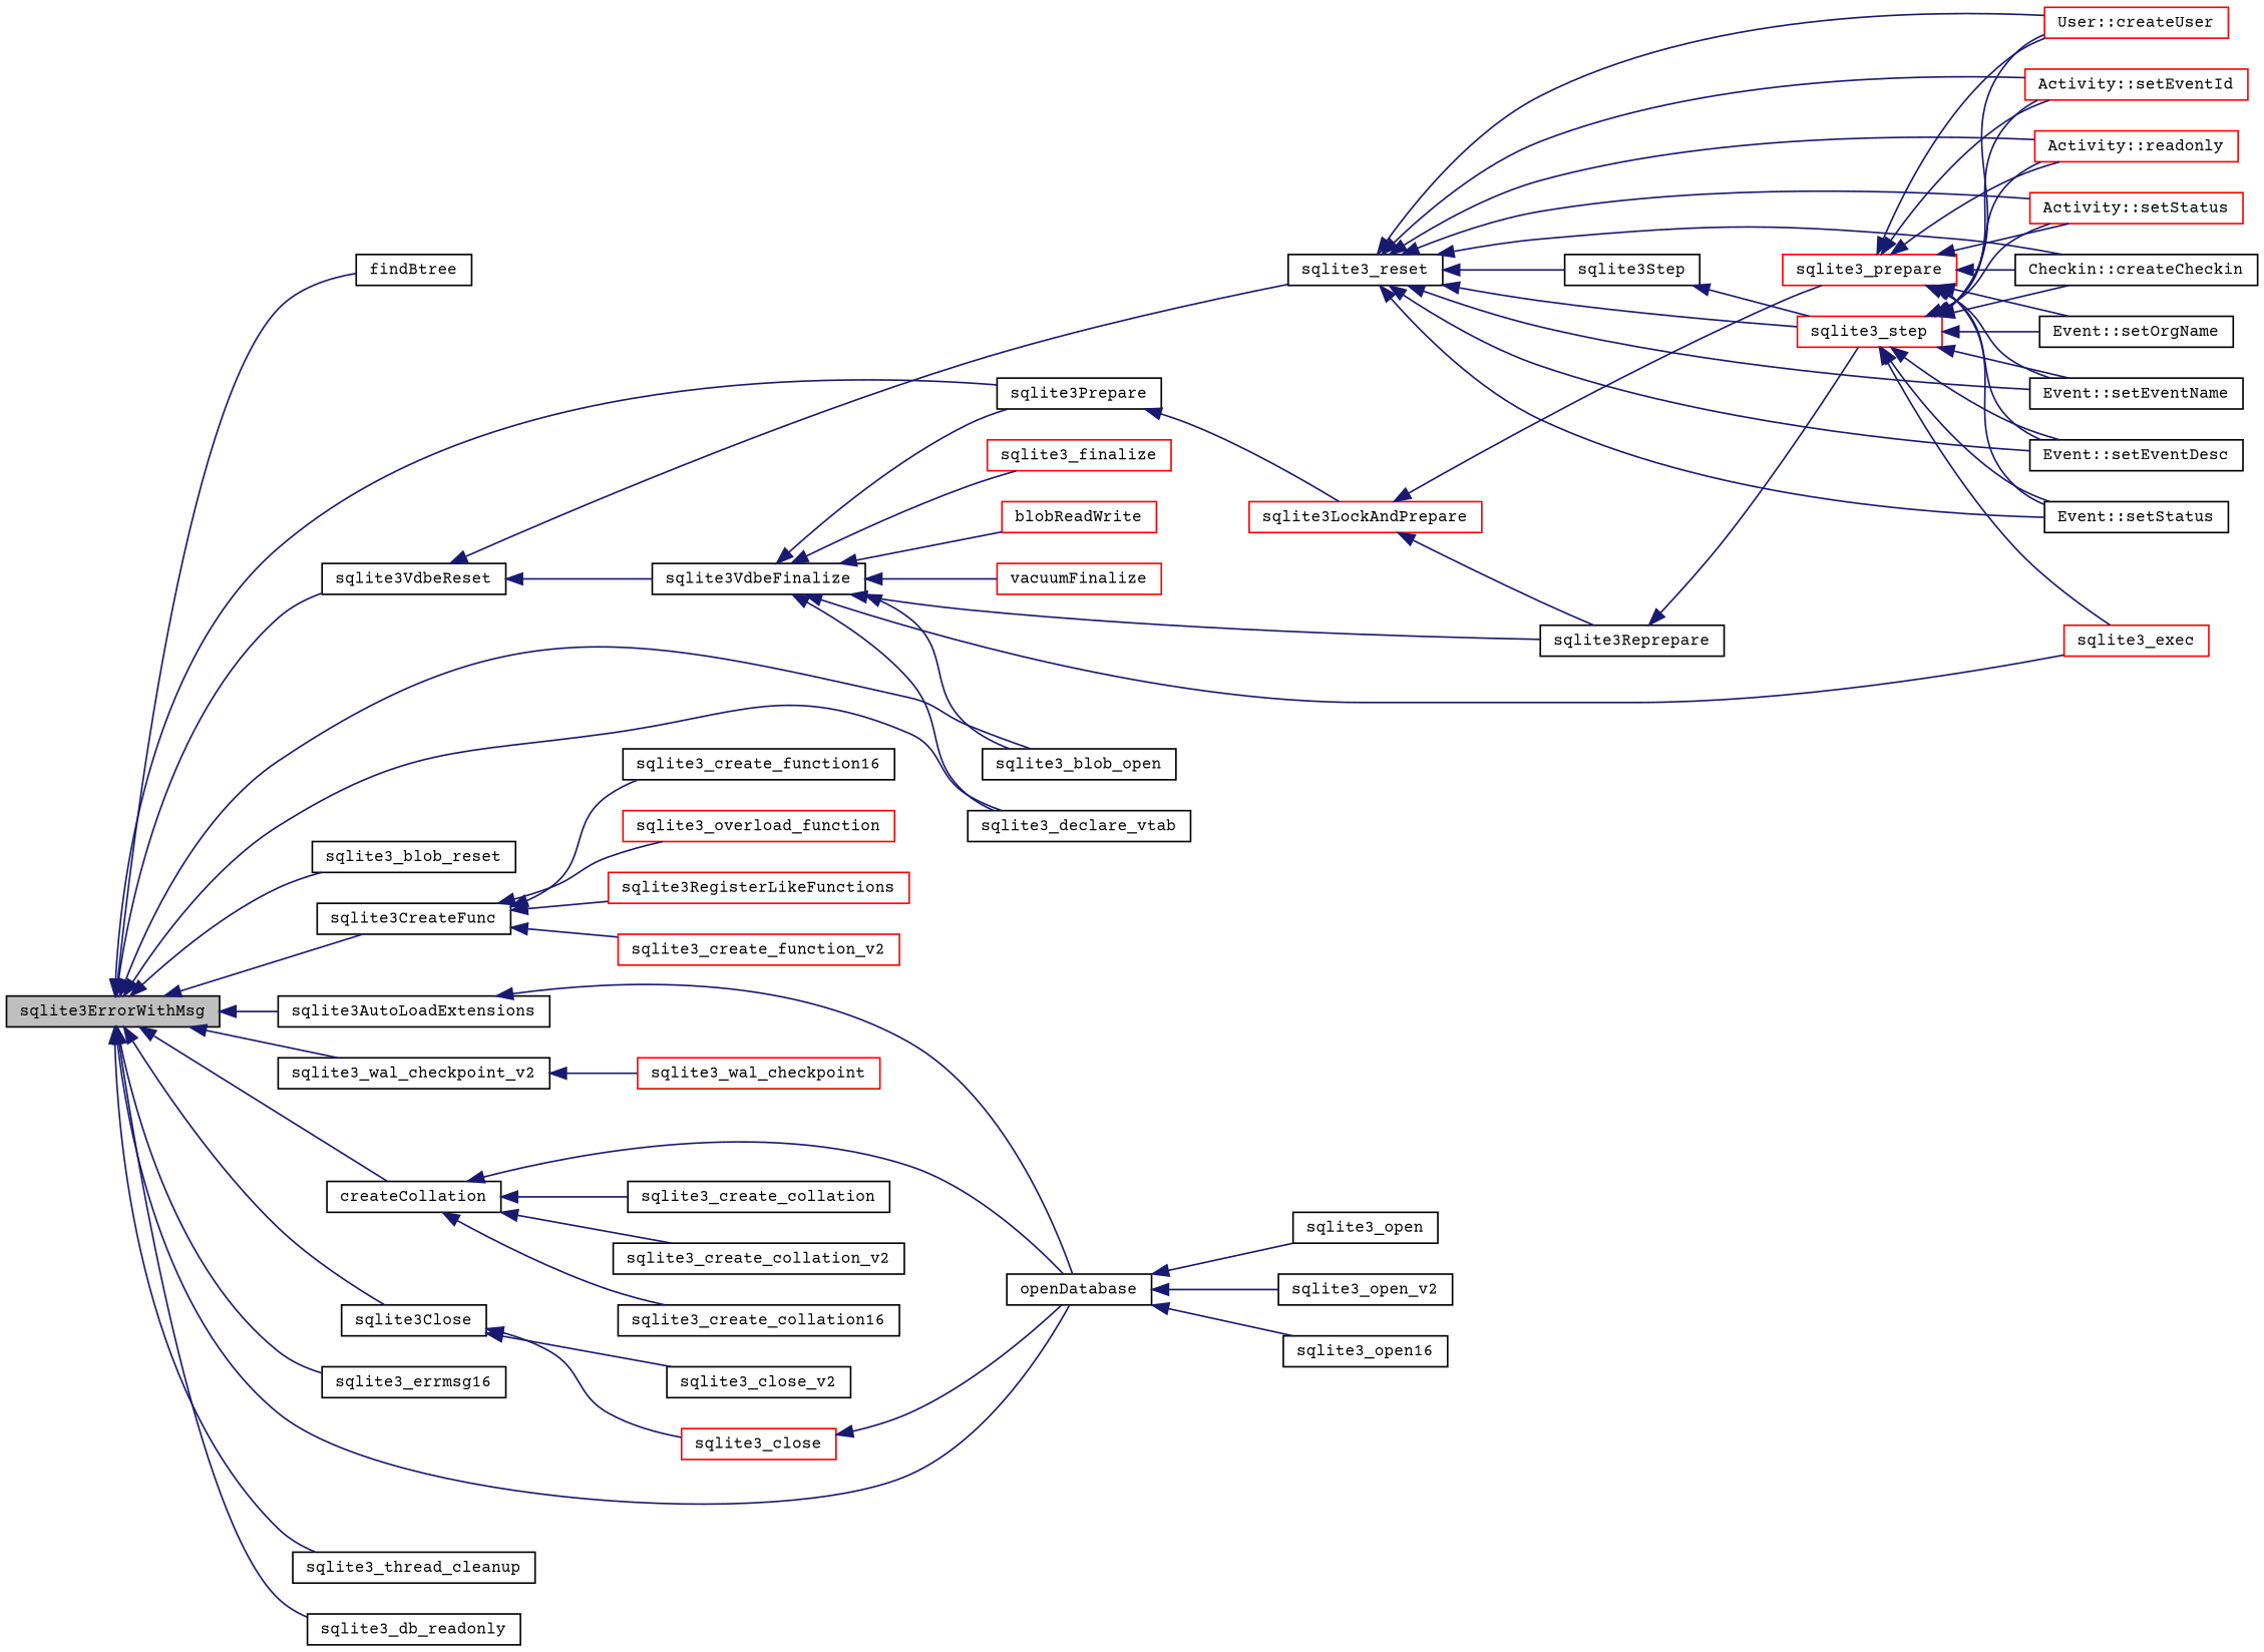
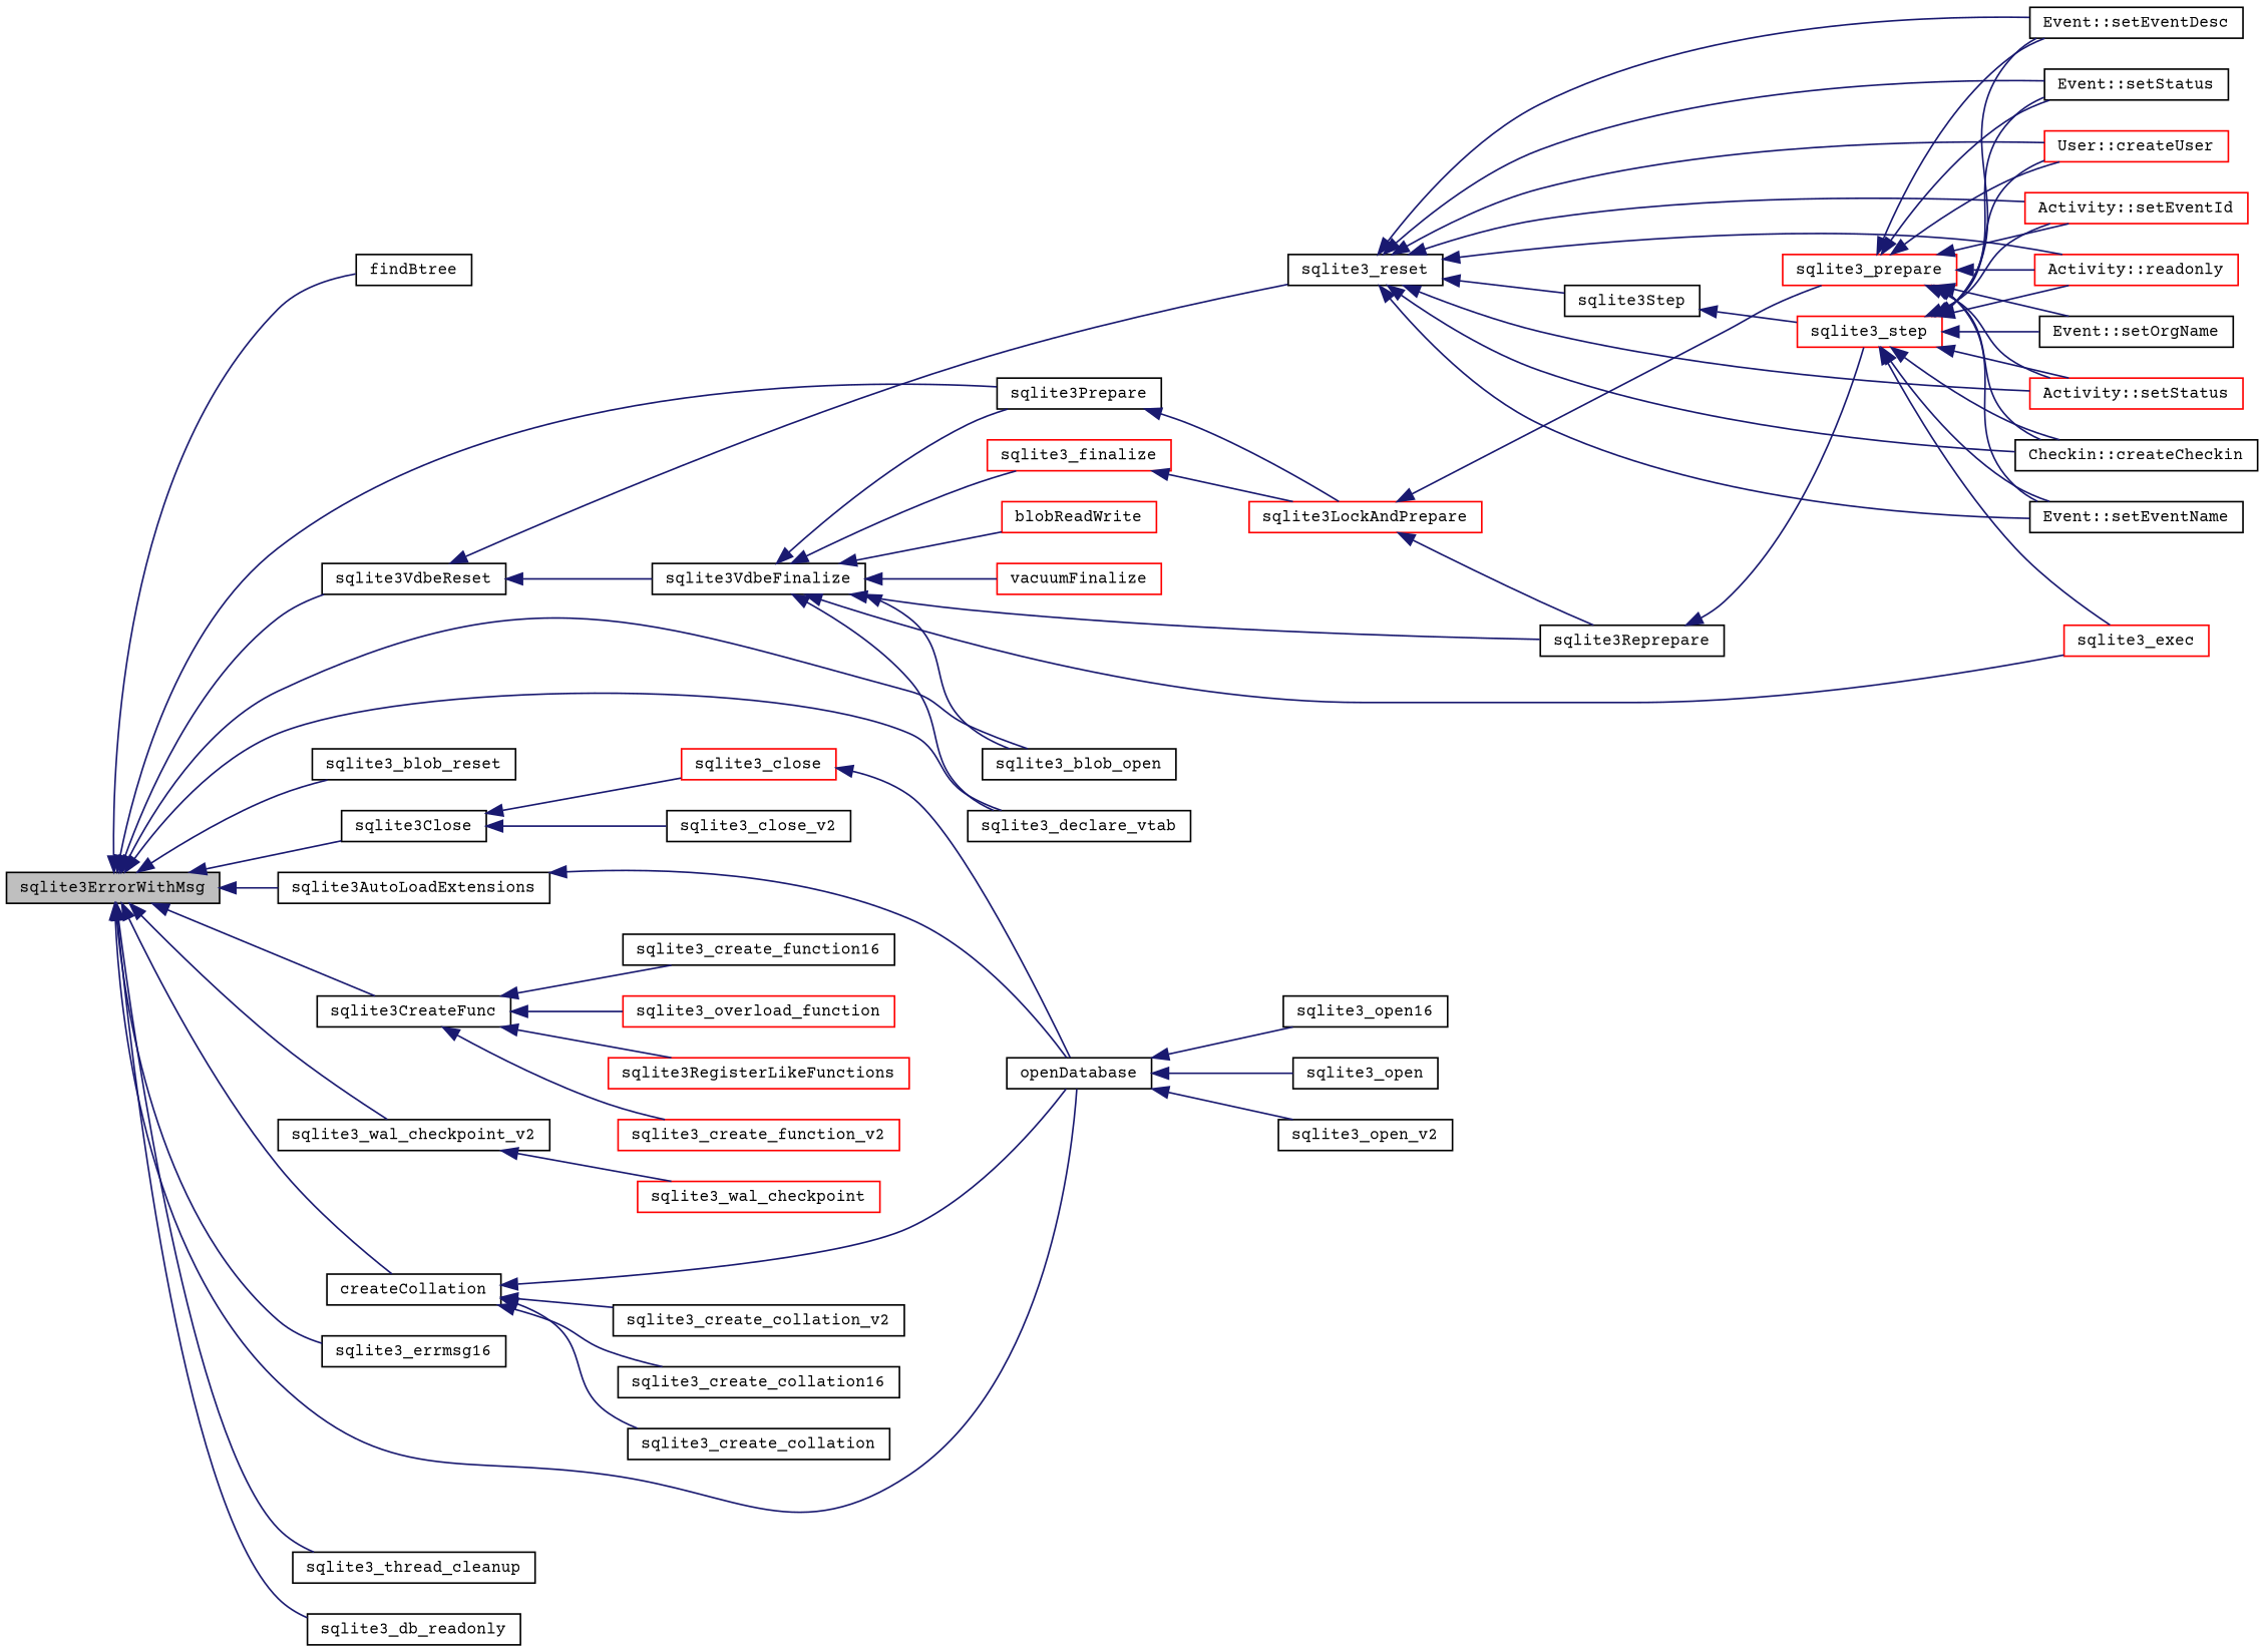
  digraph {
    fontname="Courier Prime"
    rankdir=LR
    node [color=black fillcolor=white fontname="Courier Prime" fontsize=10 shape=record style=filled]
    edge [color=midnightblue dir=back fontname="Courier Prime" fontsize=10 labelfontname=FreeSans labelfontsize=10 style=solid]
    n1 [fillcolor=grey75 fontcolor=black height=0.2 label=sqlite3ErrorWithMsg width=0.4]
    n2 [height=0.2 label=findBtree width=0.4]
    n3 [height=0.2 label=sqlite3VdbeReset width=0.4]
    n4 [height=0.2 label=sqlite3_blob_open width=0.4]
    n5 [height=0.2 label=sqlite3Prepare width=0.4]
    n6 [height=0.2 label=sqlite3_declare_vtab width=0.4]
    n7 [height=0.2 label=sqlite3_blob_reset width=0.4]
    n8 [height=0.2 label=sqlite3AutoLoadExtensions width=0.4]
    n9 [height=0.2 label=openDatabase width=0.4]
    n10 [height=0.2 label=sqlite3Close width=0.4]
    n11 [height=0.2 label=sqlite3CreateFunc width=0.4]
    n12 [height=0.2 label=sqlite3_wal_checkpoint_v2 width=0.4]
    n13 [height=0.2 label=sqlite3_errmsg16 width=0.4]
    n14 [height=0.2 label=createCollation width=0.4]
    n15 [height=0.2 label=sqlite3_thread_cleanup width=0.4]
    n16 [height=0.2 label=sqlite3_db_readonly width=0.4]
    n17 [height=0.2 label=sqlite3VdbeFinalize width=0.4]
    n18 [height=0.2 label=sqlite3_reset width=0.4]
    n19 [color=red height=0.2 label=sqlite3LockAndPrepare width=0.4]
    n20 [height=0.2 label=sqlite3_open width=0.4]
    n21 [height=0.2 label=sqlite3_open_v2 width=0.4]
    n22 [height=0.2 label=sqlite3_open16 width=0.4]
    n23 [color=red height=0.2 label=sqlite3_close width=0.4]
    n24 [height=0.2 label=sqlite3_close_v2 width=0.4]
    n25 [color=red height=0.2 label=sqlite3RegisterLikeFunctions width=0.4]
    n26 [color=red height=0.2 label=sqlite3_create_function_v2 width=0.4]
    n27 [height=0.2 label=sqlite3_create_function16 width=0.4]
    n28 [color=red height=0.2 label=sqlite3_overload_function width=0.4]
    n29 [color=red height=0.2 label=sqlite3_wal_checkpoint width=0.4]
    n30 [height=0.2 label=sqlite3_create_collation width=0.4]
    n31 [height=0.2 label=sqlite3_create_collation_v2 width=0.4]
    n32 [height=0.2 label=sqlite3_create_collation16 width=0.4]
    n33 [color=red height=0.2 label=sqlite3_finalize width=0.4]
    n34 [height=0.2 label=sqlite3Reprepare width=0.4]
    n35 [color=red height=0.2 label=sqlite3_exec width=0.4]
    n36 [color=red height=0.2 label=blobReadWrite width=0.4]
    n37 [color=red height=0.2 label=vacuumFinalize width=0.4]
    n38 [color=red height=0.2 label=sqlite3_step width=0.4]
    n39 [color=red height=0.2 label="Activity::setEventId" width=0.4]
    n40 [color=red height=0.2 label="Activity::readonly" width=0.4]
    n41 [color=red height=0.2 label="Activity::setStatus" width=0.4]
    n42 [height=0.2 label="Checkin::createCheckin" width=0.4]
    n43 [height=0.2 label="Event::setEventName" width=0.4]
    n44 [height=0.2 label="Event::setEventDesc" width=0.4]
    n45 [height=0.2 label="Event::setStatus" width=0.4]
    n46 [color=red height=0.2 label="User::createUser" width=0.4]
    n47 [height=0.2 label=sqlite3Step width=0.4]
    n48 [color=red height=0.2 label=sqlite3_prepare width=0.4]
    n49 [height=0.2 label="Event::setOrgName" width=0.4]
    n1 -> n2
    n1 -> n3
    n1 -> n4
    n1 -> n5
    n1 -> n6
    n1 -> n7
    n1 -> n8
    n1 -> n9
    n1 -> n10
    n1 -> n11
    n1 -> n12
    n1 -> n13
    n1 -> n14
    n1 -> n15
    n1 -> n16
    n3 -> n17
    n3 -> n18
    n5 -> n19
    n8 -> n9
    n9 -> n20
    n9 -> n21
    n9 -> n22
    n10 -> n23
    n10 -> n24
    n11 -> n25
    n11 -> n26
    n11 -> n27
    n11 -> n28
    n12 -> n29
    n14 -> n9
    n14 -> n30
    n14 -> n31
    n14 -> n32
    n17 -> n4
    n17 -> n5
    n17 -> n6
    n17 -> n33
    n17 -> n34
    n17 -> n35
    n17 -> n36
    n17 -> n37
-   n18 -> n38
    n18 -> n39
    n18 -> n40
    n18 -> n41
    n18 -> n42
    n18 -> n43
    n18 -> n44
    n18 -> n45
    n18 -> n46
    n18 -> n47
    n19 -> n34
    n19 -> n48
    n23 -> n9
+   n33 -> n19
    n34 -> n38
    n38 -> n35
    n38 -> n39
    n38 -> n40
    n38 -> n41
    n38 -> n42
    n38 -> n43
    n38 -> n44
    n38 -> n45
    n38 -> n46
    n38 -> n49
    n47 -> n38
    n48 -> n39
    n48 -> n40
    n48 -> n41
    n48 -> n42
    n48 -> n43
    n48 -> n44
    n48 -> n45
    n48 -> n46
    n48 -> n49
  }
